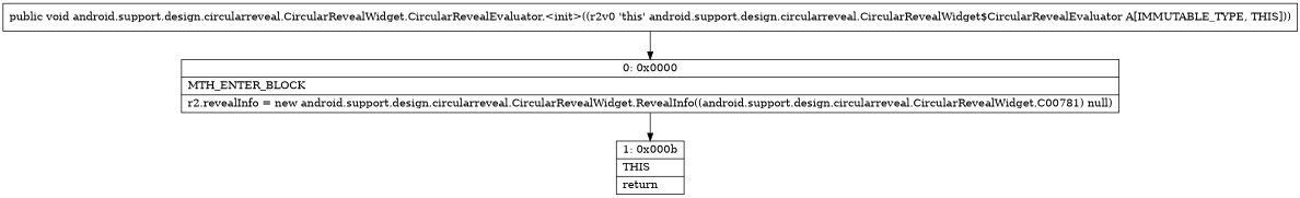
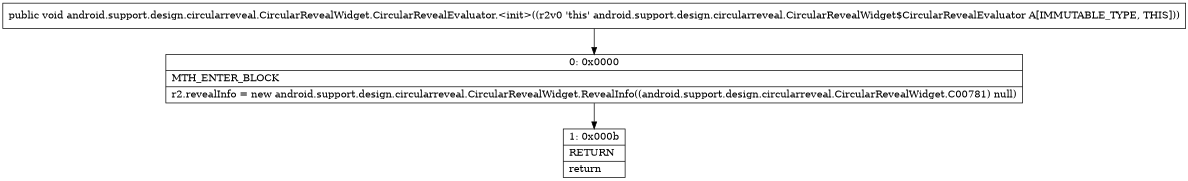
  digraph {
    node [shape=record]
    n1 [label="{0\:\ 0x0000|MTH_ENTER_BLOCK\l|r2.revealInfo = new android.support.design.circularreveal.CircularRevealWidget.RevealInfo((android.support.design.circularreveal.CircularRevealWidget.C00781) null)\l}"]
-   n2 [label="{1\:\ 0x000b|THIS\l|return\l}"]
+   n2 [label="{1\:\ 0x000b|RETURN\l|return\l}"]
    n3 [label="{public void android.support.design.circularreveal.CircularRevealWidget.CircularRevealEvaluator.\<init\>((r2v0 'this' android.support.design.circularreveal.CircularRevealWidget$CircularRevealEvaluator A[IMMUTABLE_TYPE, THIS])) }"]
    n1 -> n2
    n3 -> n1
  }
